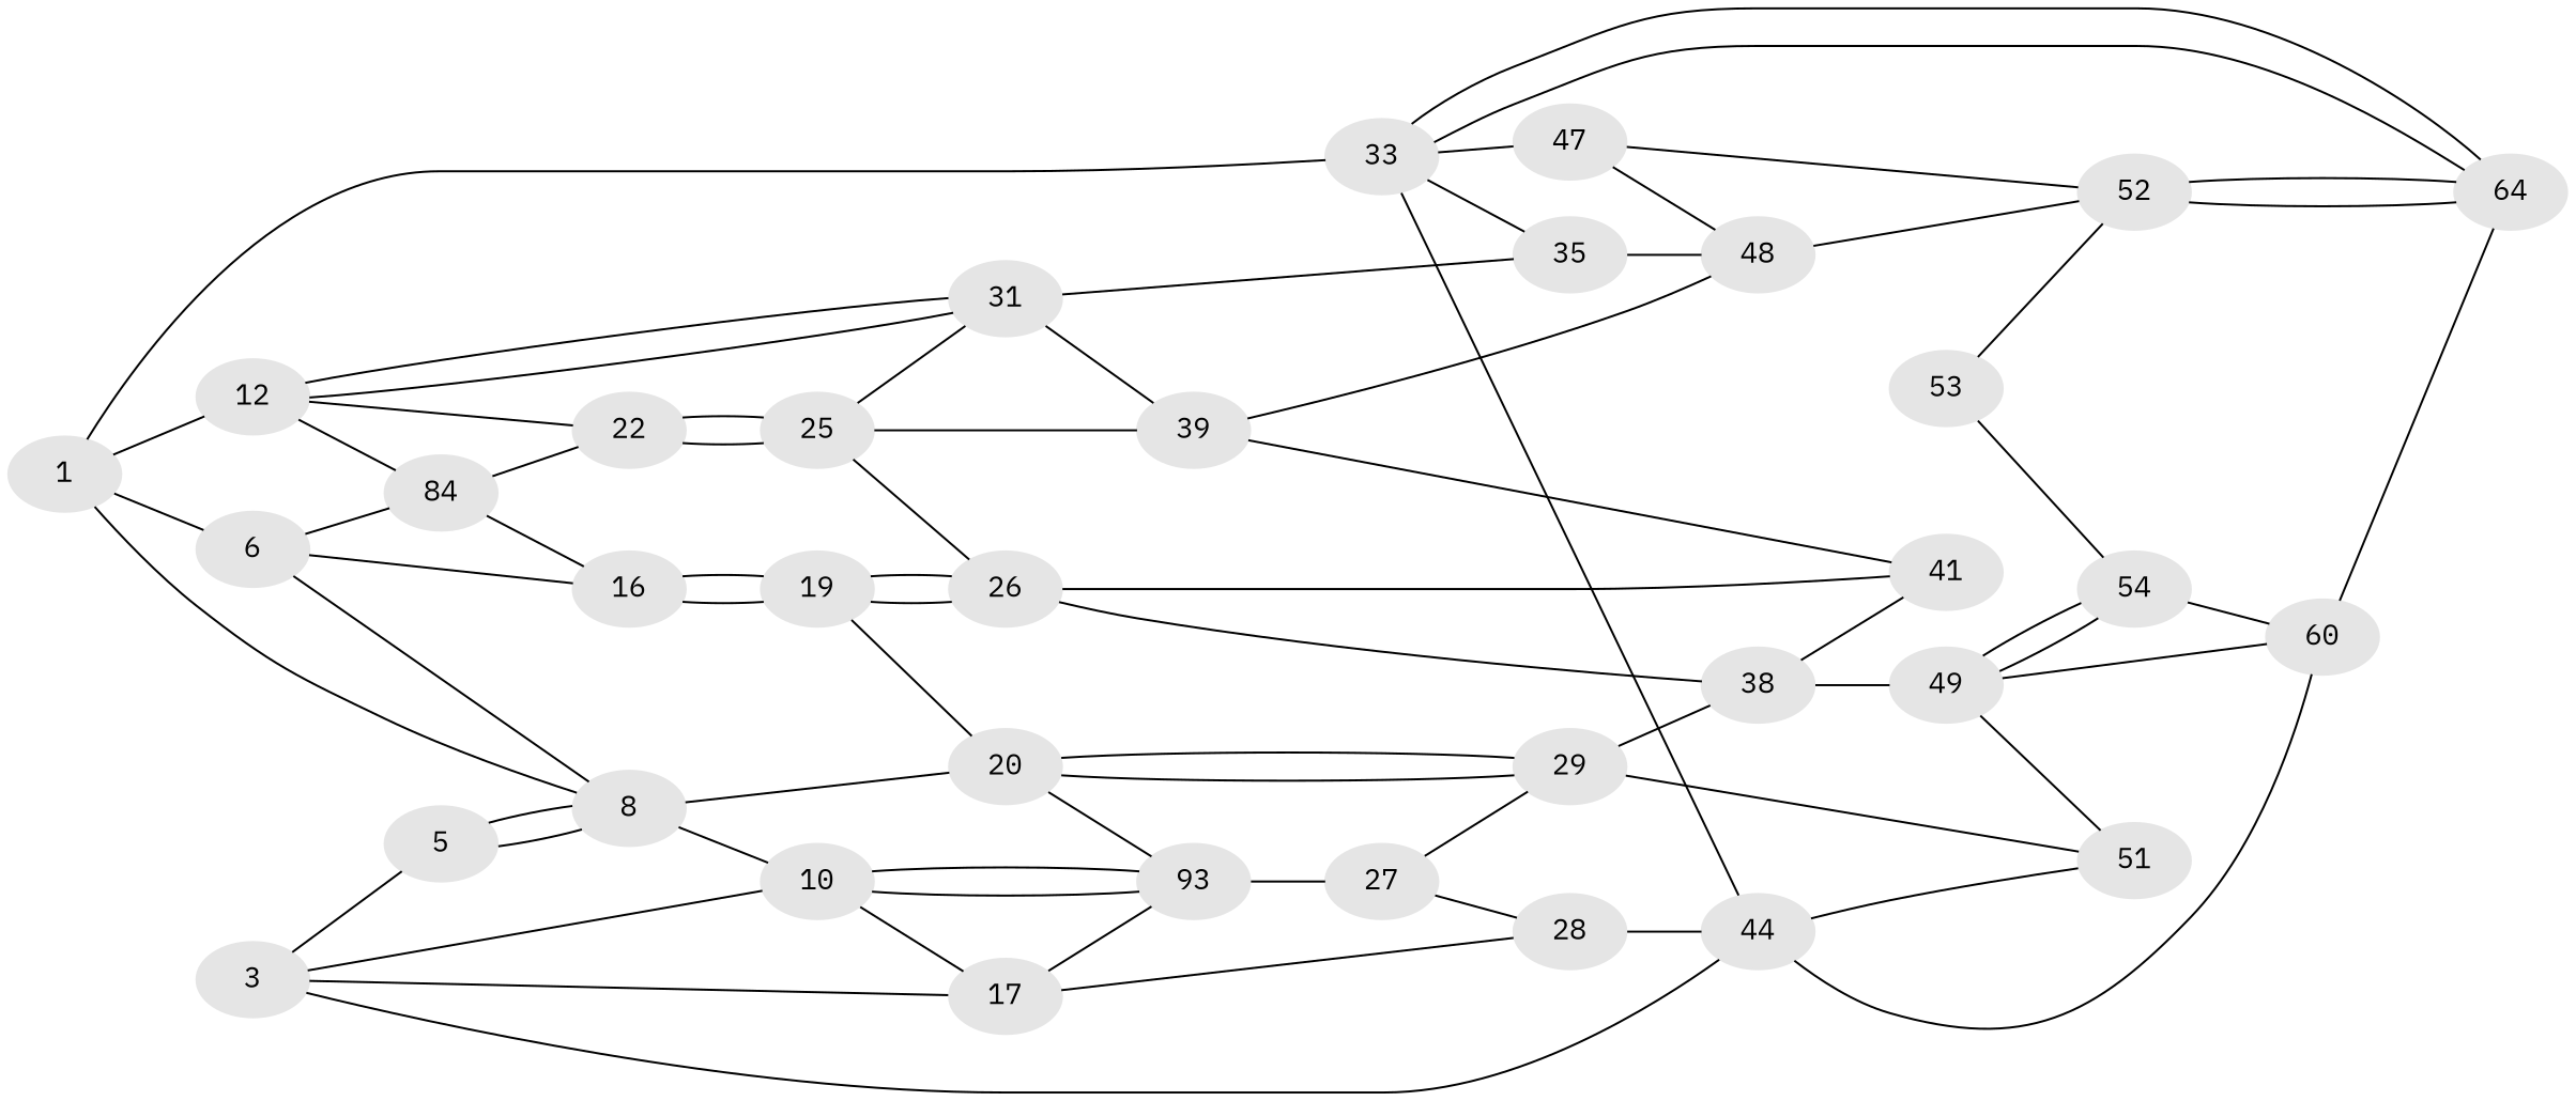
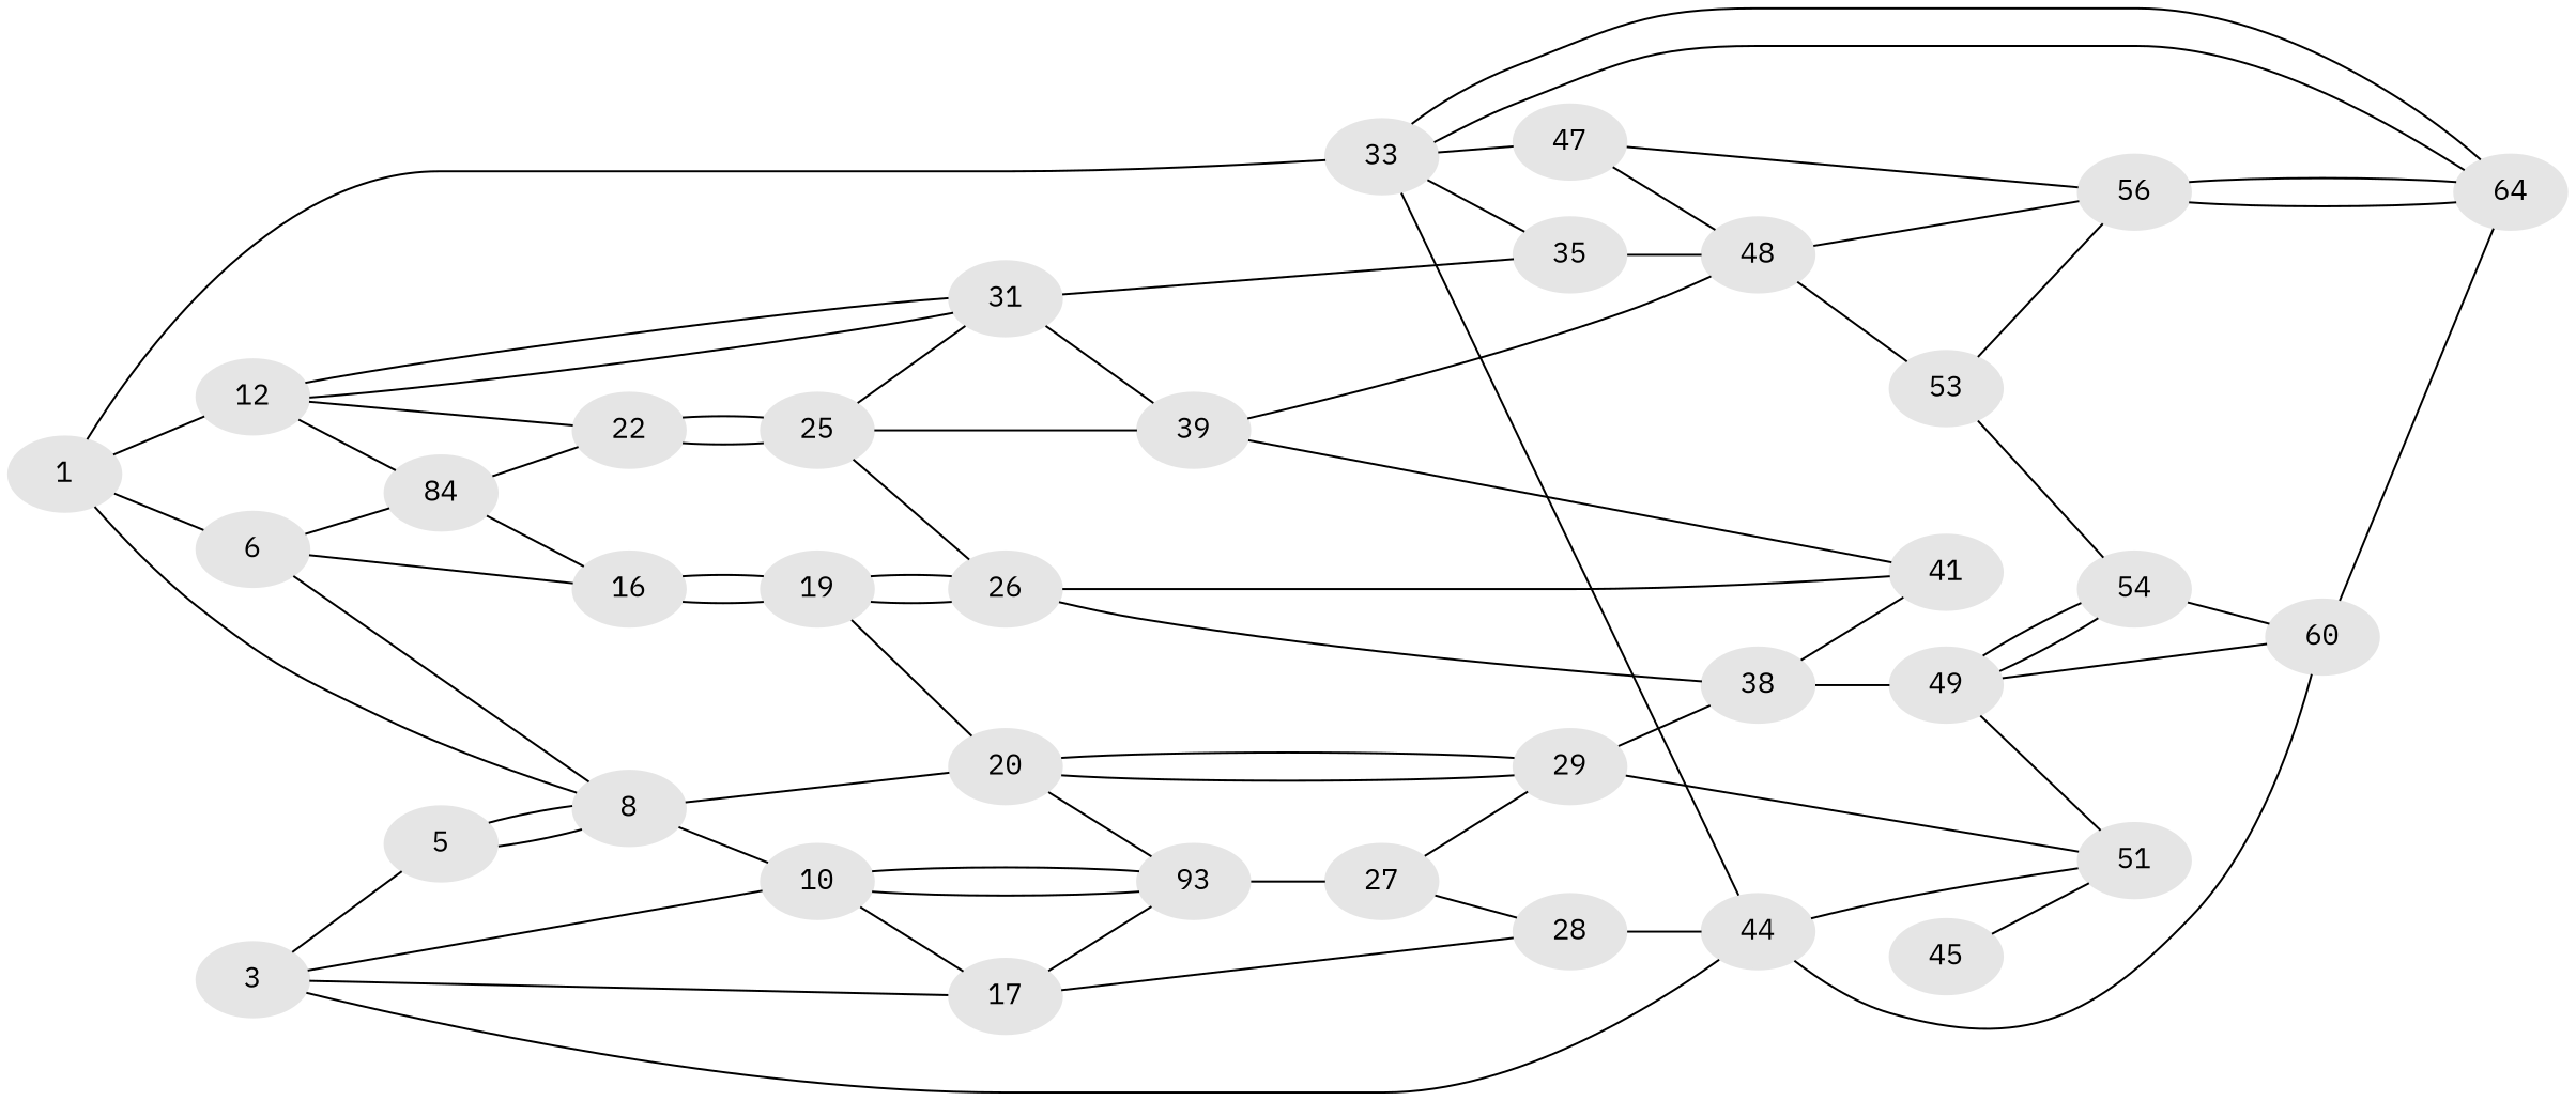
  graph {
    fontname="IBM Plex Mono"
    rankdir=LR
    node [color=gray90 fontname="IBM Plex Mono" style=filled]
    edge [fontname="IBM Plex Mono"]
    1 [super="+2"]
    6 [super="+7"]
    12 [super="+13"]
    33 [super="+34"]
    8 [super="+9"]
    3 [super="+4"]
    5
    10 [super="+11"]
    17 [super="+18"]
    44 [super="+62"]
    n11 [label=84 super="+15"]
    16
    22
    31 [super="+36"]
    35
    47 [super="+55"]
    64
    n18 [label=93 super="+24"]
    28 [super="+43"]
    51 [super="+58"]
    60 [super="+61"]
    20 [super="+21"]
    19
    29 [super="+30"]
    27
    25 [super="+32"]
    39 [super="+40"]
    26 [super="+37"]
    38 [super="+42"]
    41
    48 [super="+52"]
    49 [super="+50"]
-   56 [super="+57" label=52]
+   45 [super="+46"]
+   56 [super="+57"]
    54 [super="+63"]
    53 [super="+59"]
    1 -- 6
    1 -- 12
    1 -- 33
    1 -- 8
    6 -- 8
    6 -- n11
    6 -- 16
    12 -- n11
    12 -- 22
    12 -- 31
    12 -- 31
    33 -- 44
    33 -- 35
    33 -- 47
    33 -- 64
    33 -- 64
    8 -- 10
    8 -- 20
    3 -- 5
    3 -- 10
    3 -- 17
    3 -- 44
    5 -- 8
    5 -- 8
    10 -- 17
    10 -- n18
    10 -- n18
    17 -- n18
    17 -- 28
    44 -- 51
    44 -- 60
    n11 -- 16
    n11 -- 22
    16 -- 19
    16 -- 19
    22 -- 25
    22 -- 25
    31 -- 35
    31 -- 39
    35 -- 48
    47 -- 48
    47 -- 56
    n18 -- 27
    28 -- 44
    60 -- 64
    20 -- n18
    20 -- 29
    20 -- 29
    19 -- 20
    19 -- 26
    19 -- 26
    29 -- 51
    29 -- 38
    27 -- 28
    27 -- 29
    25 -- 31
    25 -- 39
    25 -- 26
    39 -- 41
    39 -- 48
    26 -- 38
    26 -- 41
    38 -- 41
    38 -- 49
    48 -- 56
+   48 -- 53
    49 -- 51
    49 -- 60
    49 -- 54
    49 -- 54
+   45 -- 51 [weight=2]
    56 -- 64
    56 -- 64
    54 -- 60
    53 -- 56
    53 -- 54 [weight=2]
  }
